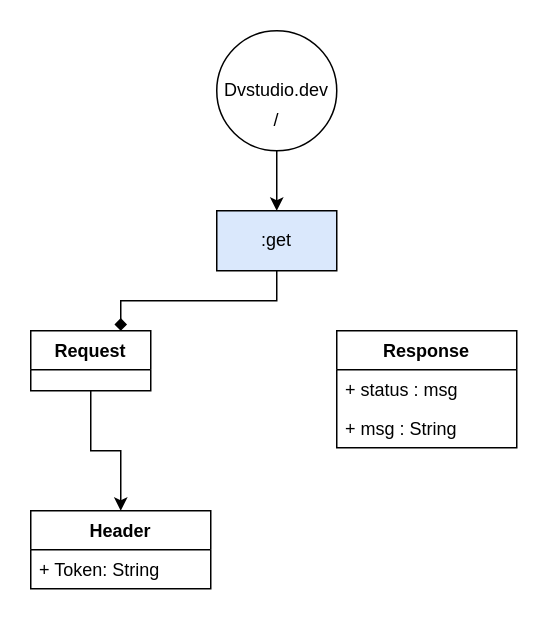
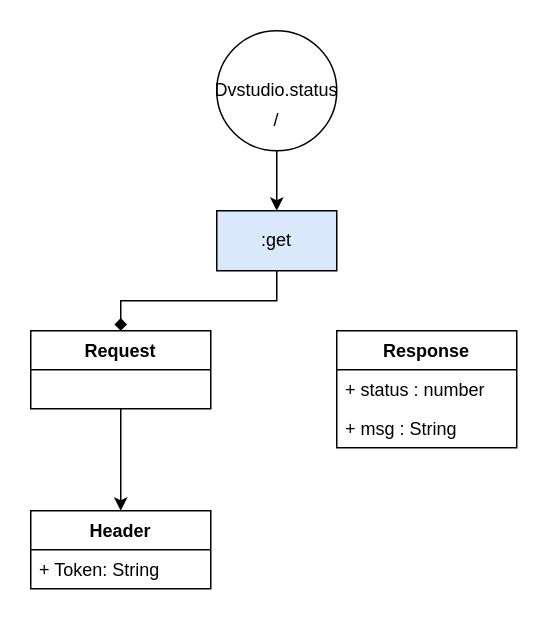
  <mxCell id="0" />
  <mxCell id="1" parent="0" />
  <mxCell id="2" style="edgeStyle=orthogonalEdgeStyle;rounded=0;orthogonalLoop=1;jettySize=auto;html=1;entryX=0.5;entryY=0;entryDx=0;entryDy=0;" parent="1" source="4" target="7" edge="1"><mxGeometry relative="1" as="geometry"><mxPoint x="150" y="230" as="targetPoint" /></mxGeometry></mxCell>
  <mxCell id="3" value="" style="group" parent="1" vertex="1" connectable="0"><mxGeometry x="144" y="20" width="80" height="80" as="geometry" /></mxCell>
- <mxCell id="4" value="Dvstudio.dev" style="ellipse;whiteSpace=wrap;html=1;aspect=fixed;" parent="3" vertex="1"><mxGeometry width="80" height="80" as="geometry" /></mxCell>
+ <mxCell id="4" value="Dvstudio.status" style="ellipse;whiteSpace=wrap;html=1;aspect=fixed;" parent="3" vertex="1"><mxGeometry width="80" height="80" as="geometry" /></mxCell>
  <mxCell id="5" value="/" style="text;html=1;strokeColor=none;fillColor=none;align=center;verticalAlign=middle;whiteSpace=wrap;rounded=0;" parent="3" vertex="1"><mxGeometry x="20" y="50" width="40" height="20" as="geometry" /></mxCell>
  <mxCell id="6" style="edgeStyle=orthogonalEdgeStyle;rounded=0;orthogonalLoop=1;jettySize=auto;html=1;endArrow=diamond;" parent="1" source="7" target="9" edge="1"><mxGeometry relative="1" as="geometry"><Array as="points"><mxPoint x="184" y="200" /><mxPoint x="80" y="200" /></Array></mxGeometry></mxCell>
  <mxCell id="7" value=":get" style="rounded=0;whiteSpace=wrap;html=1;fillColor=#dae8fc;" parent="1" vertex="1"><mxGeometry x="144" y="140" width="80" height="40" as="geometry" /></mxCell>
  <mxCell id="8" style="edgeStyle=orthogonalEdgeStyle;rounded=0;orthogonalLoop=1;jettySize=auto;html=1;" parent="1" source="9" target="13" edge="1"><mxGeometry relative="1" as="geometry" /></mxCell>
- <mxCell id="9" value="Request" style="swimlane;fontStyle=1;align=center;verticalAlign=top;childLayout=stackLayout;horizontal=1;startSize=26;horizontalStack=0;resizeParent=1;resizeParentMax=0;resizeLast=0;collapsible=1;marginBottom=0;" parent="1" vertex="1"><mxGeometry x="20" y="220" width="80" height="40" as="geometry" /></mxCell>
+ <mxCell id="9" value="Request" style="swimlane;fontStyle=1;align=center;verticalAlign=top;childLayout=stackLayout;horizontal=1;startSize=26;horizontalStack=0;resizeParent=1;resizeParentMax=0;resizeLast=0;collapsible=1;marginBottom=0;" parent="1" vertex="1"><mxGeometry x="20" y="220" width="120" height="52" as="geometry" /></mxCell>
  <mxCell id="10" value="Response" style="swimlane;fontStyle=1;align=center;verticalAlign=top;childLayout=stackLayout;horizontal=1;startSize=26;horizontalStack=0;resizeParent=1;resizeParentMax=0;resizeLast=0;collapsible=1;marginBottom=0;" parent="1" vertex="1"><mxGeometry x="224" y="220" width="120" height="78" as="geometry" /></mxCell>
- <mxCell id="11" value="+ status : msg" style="text;strokeColor=none;fillColor=none;align=left;verticalAlign=top;spacingLeft=4;spacingRight=4;overflow=hidden;rotatable=0;points=[[0,0.5],[1,0.5]];portConstraint=eastwest;" parent="10" vertex="1"><mxGeometry y="26" width="120" height="26" as="geometry" /></mxCell>
+ <mxCell id="11" value="+ status : number" style="text;strokeColor=none;fillColor=none;align=left;verticalAlign=top;spacingLeft=4;spacingRight=4;overflow=hidden;rotatable=0;points=[[0,0.5],[1,0.5]];portConstraint=eastwest;" parent="10" vertex="1"><mxGeometry y="26" width="120" height="26" as="geometry" /></mxCell>
  <mxCell id="12" value="+ msg : String" style="text;strokeColor=none;fillColor=none;align=left;verticalAlign=top;spacingLeft=4;spacingRight=4;overflow=hidden;rotatable=0;points=[[0,0.5],[1,0.5]];portConstraint=eastwest;" parent="10" vertex="1"><mxGeometry y="52" width="120" height="26" as="geometry" /></mxCell>
  <mxCell id="13" value="Header" style="swimlane;fontStyle=1;align=center;verticalAlign=top;childLayout=stackLayout;horizontal=1;startSize=26;horizontalStack=0;resizeParent=1;resizeParentMax=0;resizeLast=0;collapsible=1;marginBottom=0;" parent="1" vertex="1"><mxGeometry x="20" y="340" width="120" height="52" as="geometry" /></mxCell>
  <mxCell id="14" value="+ Token: String" style="text;strokeColor=none;fillColor=none;align=left;verticalAlign=top;spacingLeft=4;spacingRight=4;overflow=hidden;rotatable=0;points=[[0,0.5],[1,0.5]];portConstraint=eastwest;" parent="13" vertex="1"><mxGeometry y="26" width="120" height="26" as="geometry" /></mxCell>
